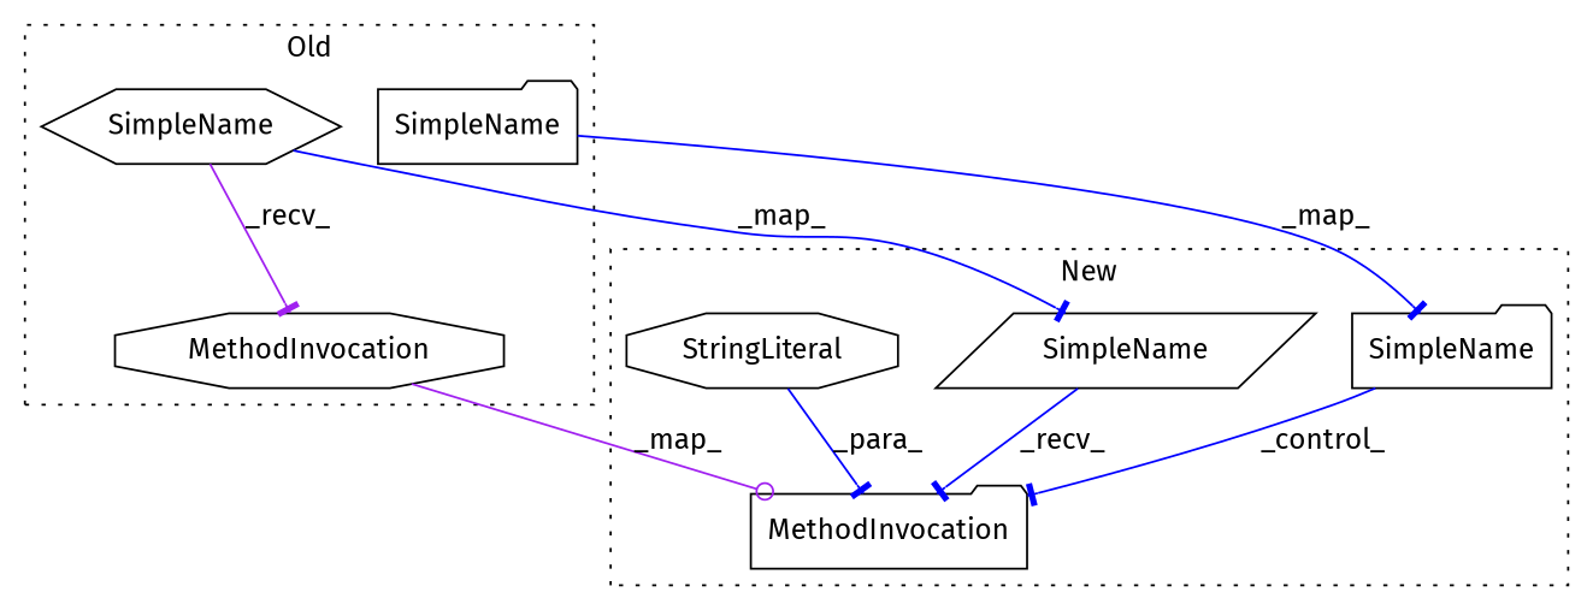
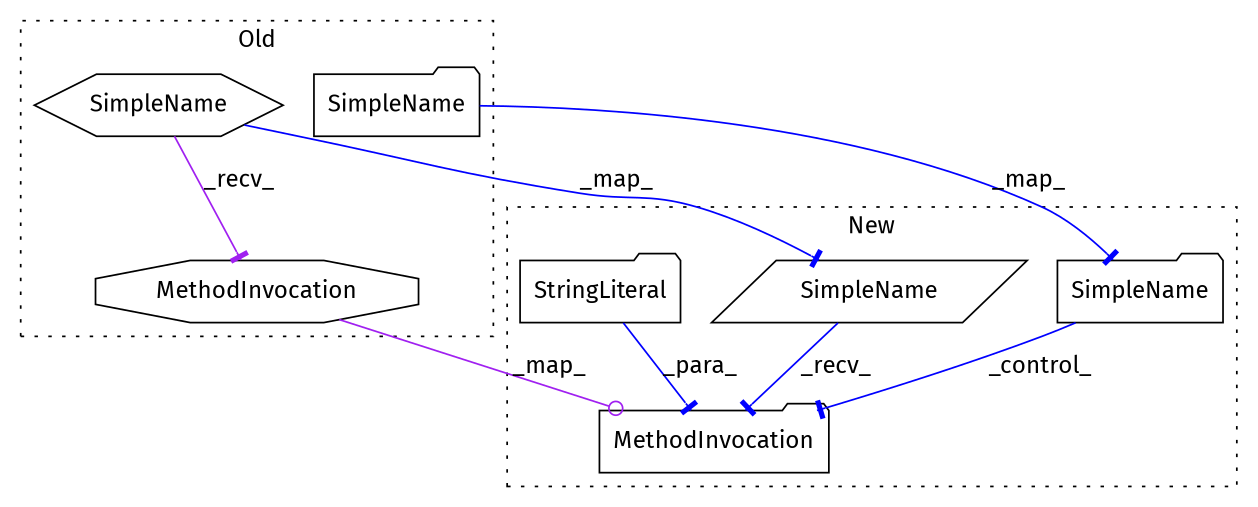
  digraph {
    fontname="Fira Sans"
    node [a=42 l="7,1" shape=folder fontname="Fira Sans"]
    edge [color=blue arrowhead=tee fontname="Fira Sans"]
    n1 [a=32 label=MethodInvocation s="6995,7018" shape=octagon]
    n2 [l=1 label=SimpleName s=2930]
    n3 [l=7 label=SimpleName s=6514 shape=hexagon]
    n4 [a=32 label=MethodInvocation s="6492,6522"]
    n5 [l=7 label=SimpleName s=6015 shape=parallelogram]
    n6 [l=1 label=SimpleName s=2582]
-   n7 [a=45 l=6 label=StringLiteral s=6516 shape=octagon]
+   n7 [a=45 l=6 label=StringLiteral s=6516]
    subgraph cluster_1 {
      label=Old
      style=dotted
      n1
      n2
      n3
    }
    subgraph cluster_2 {
      label=New
      style=dotted
      n4
      n5
      n6
      n7
    }
    n1 -> n4 [label=_map_ color=purple arrowhead=odot]
    n2 -> n6 [label=_map_]
    n3 -> n1 [label=_recv_ color=purple]
    n3 -> n5 [label=_map_]
    n5 -> n4 [label=_recv_]
    n6 -> n4 [label=_control_]
    n7 -> n4 [label=_para_]
  }
